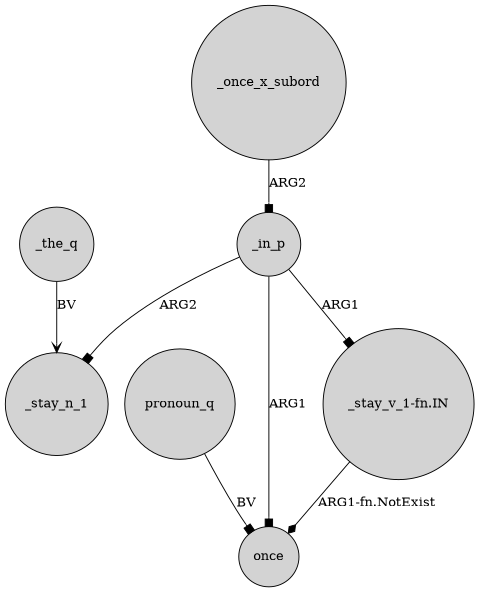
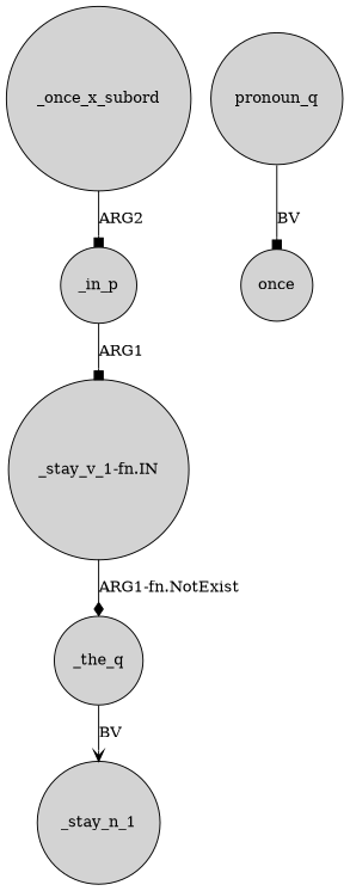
  digraph {
    node [shape=circle style=filled]
    edge [arrowhead=box]
    n1 [label=_stay_n_1]
    _the_q
    _in_p
    n4 [label=once]
    "_stay_v_1-fn.IN"
    _once_x_subord
    pronoun_q
    _the_q -> n1 [arrowhead=vee label=BV]
-   _in_p -> n1 [label=ARG2]
-   _in_p -> n4 [label=ARG1]
    _in_p -> "_stay_v_1-fn.IN" [label=ARG1]
-   "_stay_v_1-fn.IN" -> n4 [arrowhead=diamond label="ARG1-fn.NotExist"]
+   "_stay_v_1-fn.IN" -> _the_q [arrowhead=diamond label="ARG1-fn.NotExist"]
    _once_x_subord -> _in_p [label=ARG2]
    pronoun_q -> n4 [label=BV]
  }
